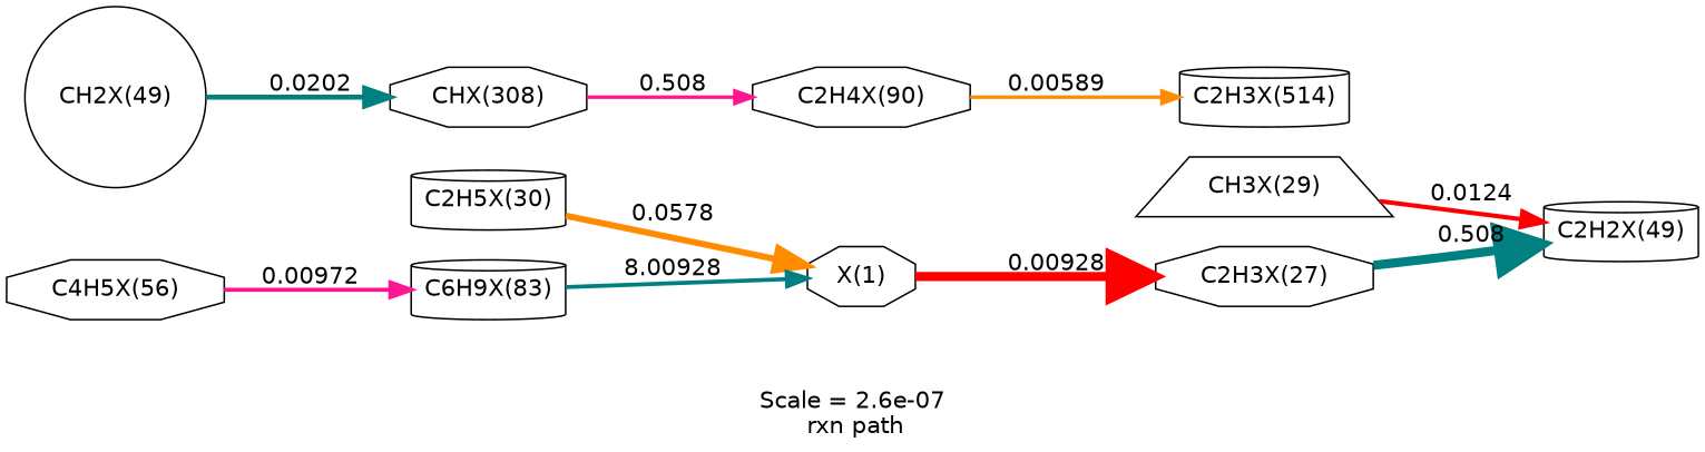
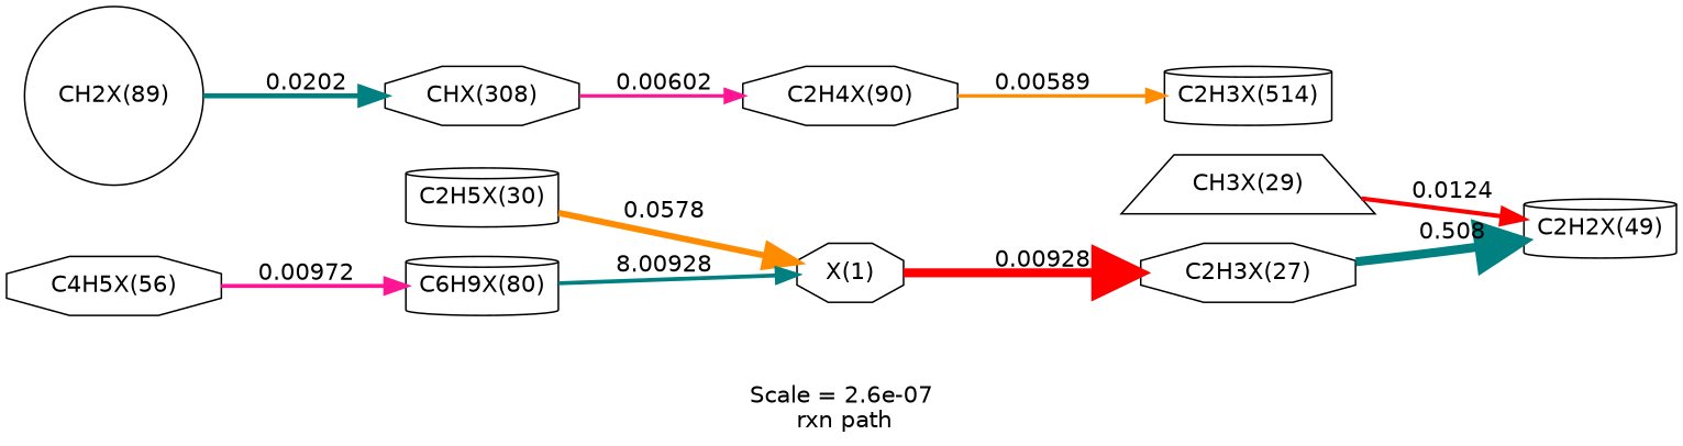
  digraph {
    fontname=Helvetica
    label="Scale = 2.6e-07\l rxn path"
    rankdir=LR
    node [fontname=Helvetica shape=octagon]
    edge [arrowsize=2.74 color=teal fontname=Helvetica style="setlinewidth(5.49)"]
    n1 [label="X(1)"]
    n2 [label="C2H3X(27)"]
    n3 [label="C2H2X(49)" shape=cylinder]
    n4 [label="C2H5X(30)" shape=cylinder]
-   n5 [label="CH2X(49)" shape=circle]
+   n5 [label="CH2X(89)" shape=circle]
    n6 [label="CHX(308)"]
-   n7 [label="C6H9X(83)" shape=cylinder]
+   n7 [label="C6H9X(80)" shape=cylinder]
    n8 [label="C4H5X(56)"]
    n9 [label="C2H4X(90)"]
    n10 [label="CH3X(29)" shape=trapezium]
    n11 [label="C2H3X(514)" shape=cylinder]
    n1 -> n2 [color=red label=" 0.00928"]
    n2 -> n3 [label=" 0.508"]
    n4 -> n1 [arrowsize=1.92 color=darkorange label=" 0.0578" style="setlinewidth(3.85)"]
    n5 -> n6 [arrowsize=1.53 label=" 0.0202" style="setlinewidth(3.05)"]
-   n6 -> n9 [arrowsize=1.07 color=deeppink label=" 0.508" style="setlinewidth(2.14)"]
+   n6 -> n9 [arrowsize=1.07 color=deeppink label=" 0.00602" style="setlinewidth(2.14)"]
    n7 -> n1 [arrowsize=1.23 label=" 8.00928" style="setlinewidth(2.47)"]
    n8 -> n7 [arrowsize=1.25 color=deeppink label=" 0.00972" style="setlinewidth(2.5)"]
    n9 -> n11 [arrowsize=1.06 color=darkorange label=" 0.00589" style="setlinewidth(2.12)"]
    n10 -> n3 [arrowsize=1.34 color=red label=" 0.0124" style="setlinewidth(2.69)"]
  }
